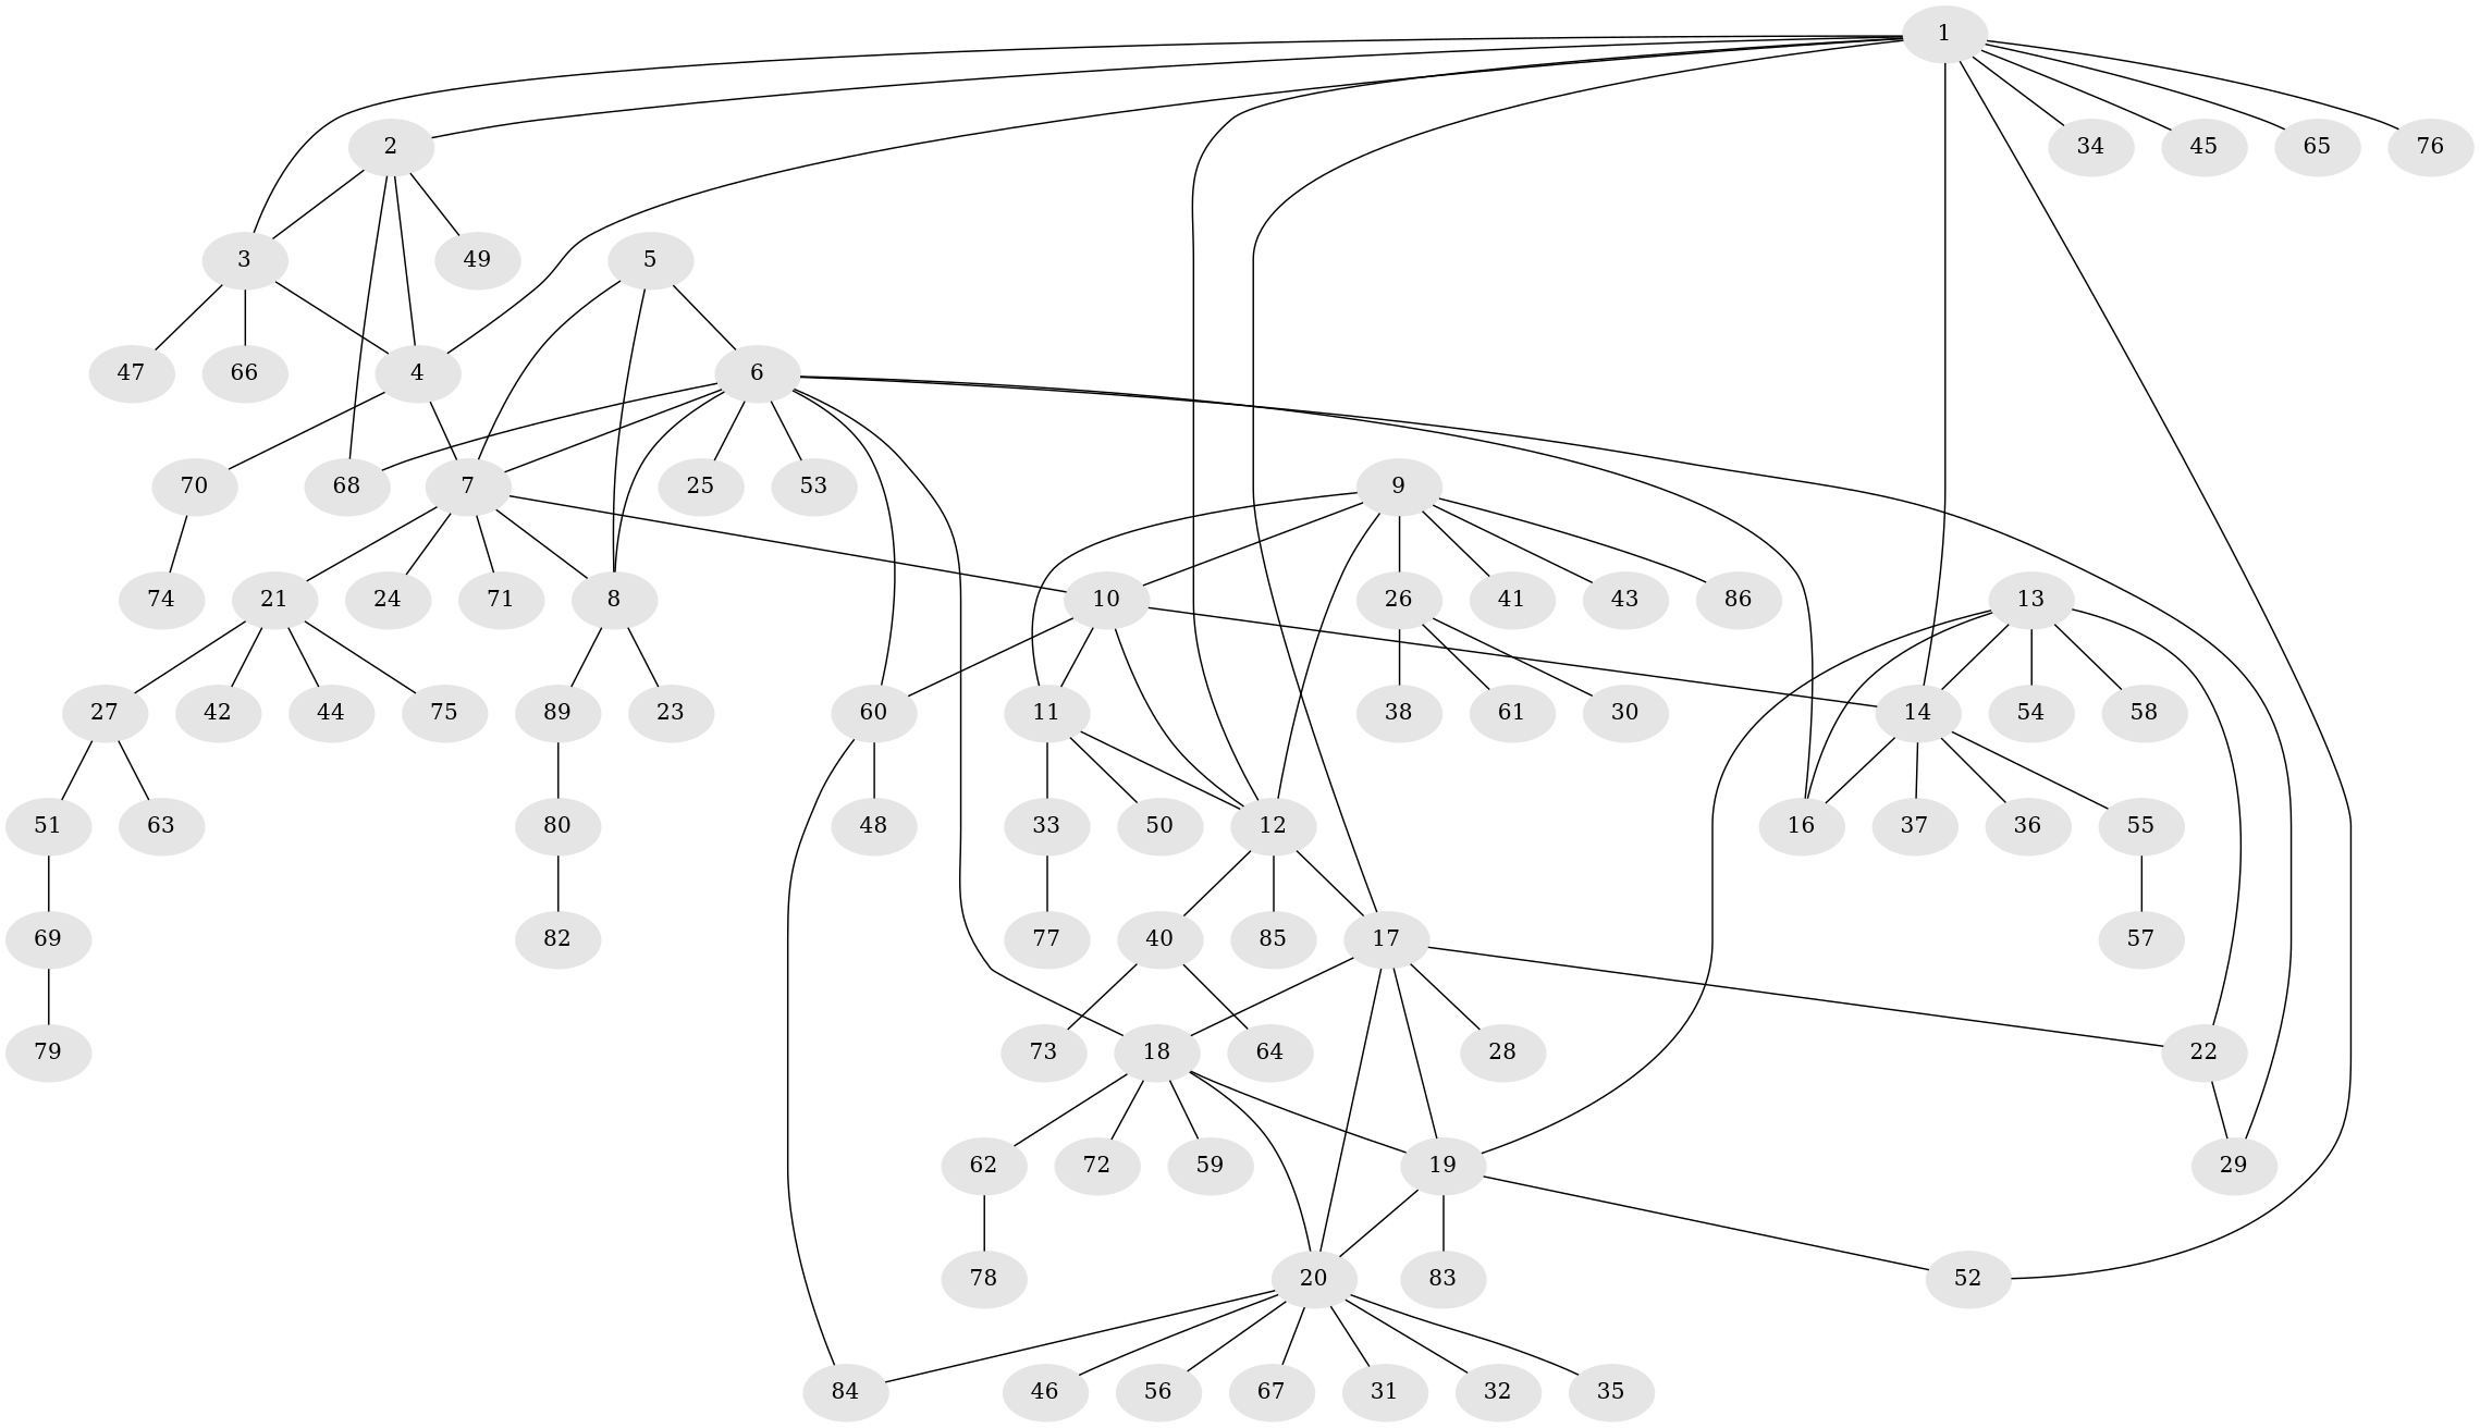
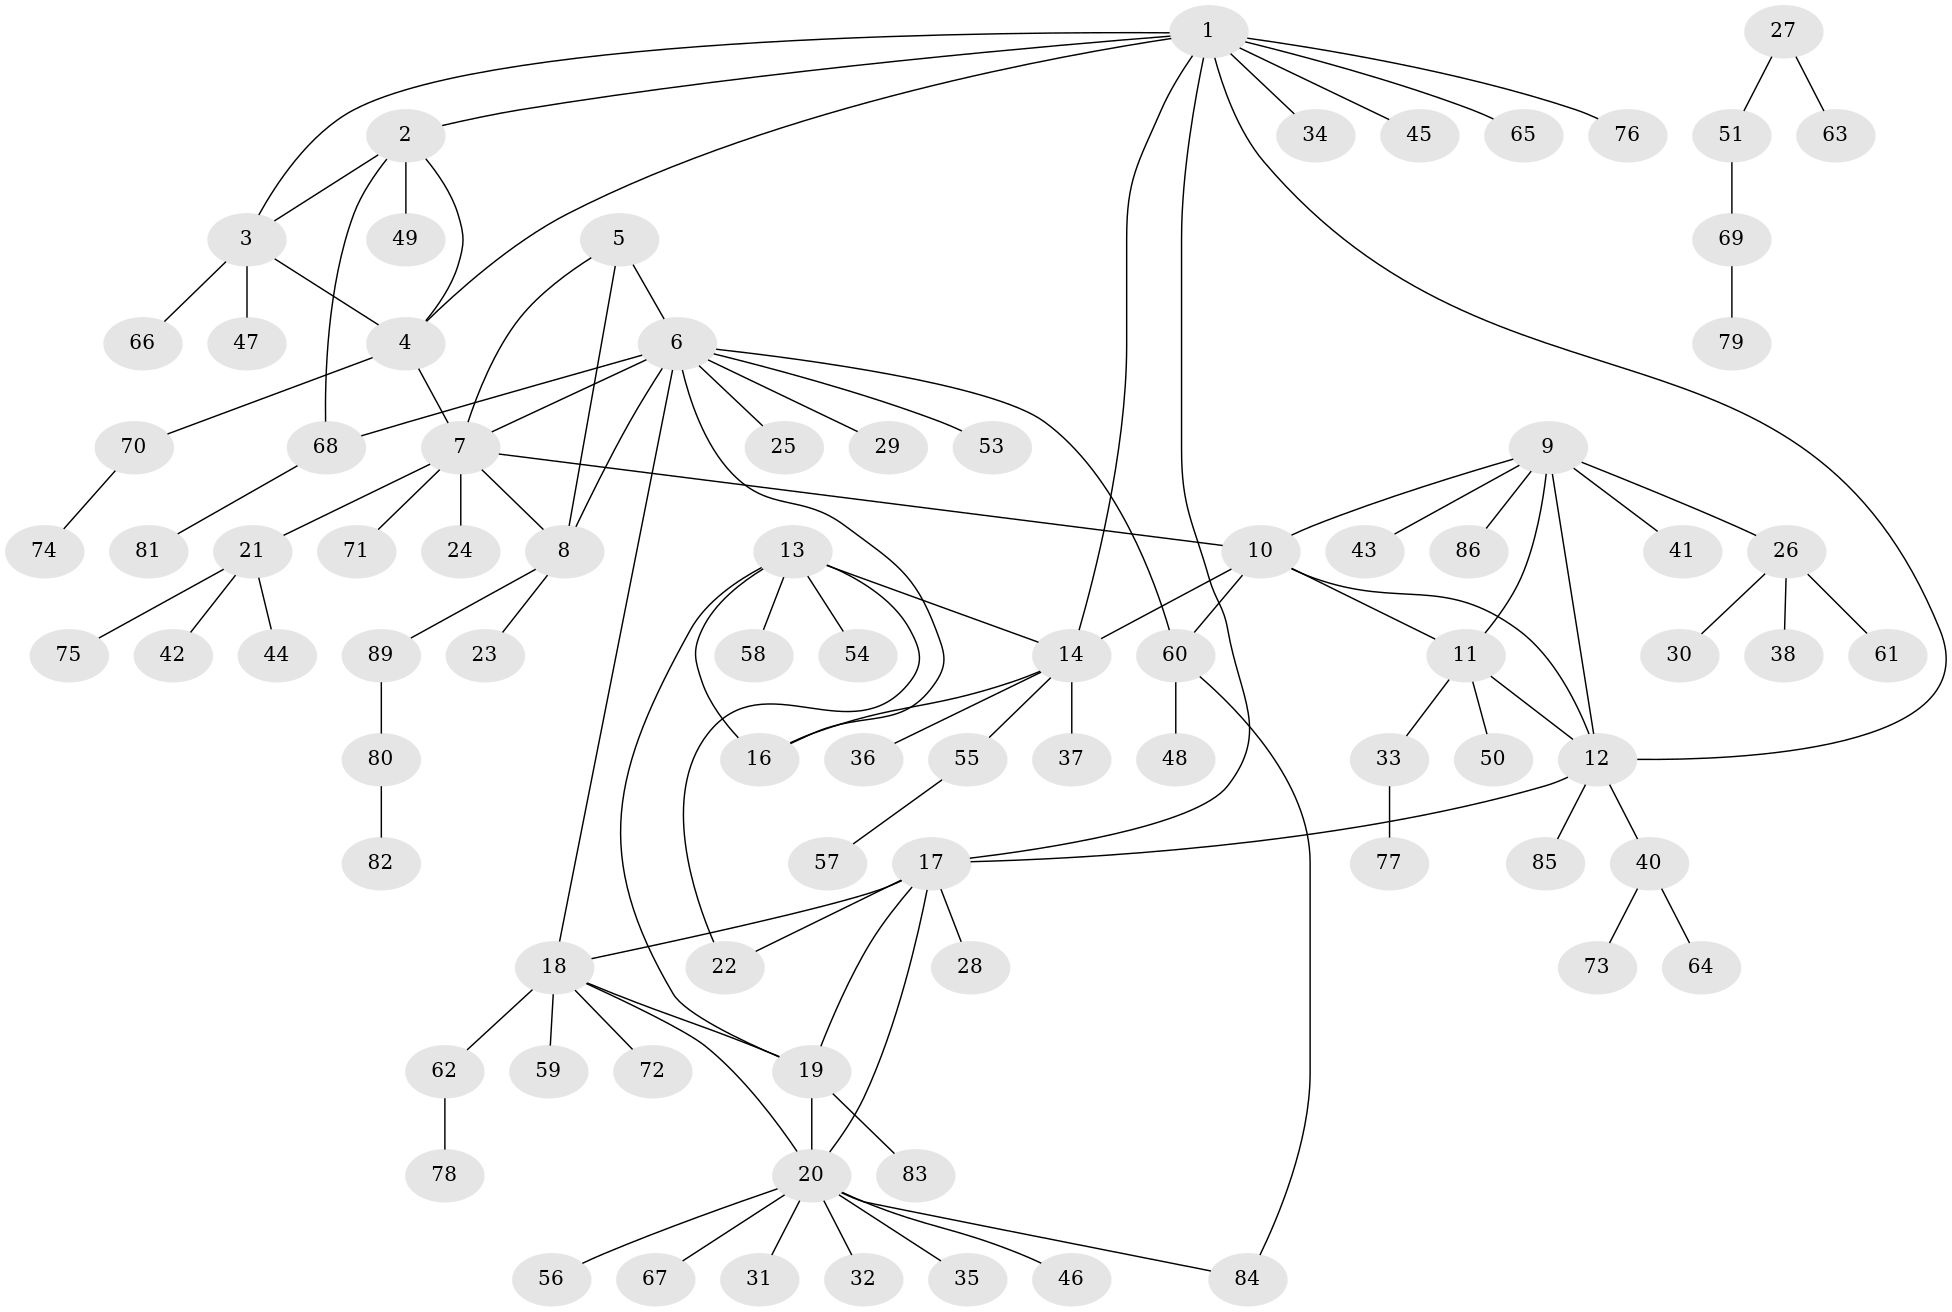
  graph {
    node [color=gray90 style=filled]
    1
    2
    3
    4
    12
    14
    17
    34
    45
-   52
    65
    76
    49
    68
    47
    66
    7
    70
    40
    85
    16
    36
    37
    55
    18
    19
    22
    20
    28
+   81
    8
    10
    21
    24
    71
    74
    5
    6
    25
    29
    53
    60
    23
    n44 [label=89]
    59
    62
    72
    48
    84
    11
    27
    42
    44
    75
    80
    9
    26
    41
    43
    86
    33
    50
    30
    38
    61
    77
    64
    73
    13
    54
    58
    83
    57
    31
    32
    35
    46
    56
    67
    78
    51
    63
    69
    82
    79
    1 -- 2
    1 -- 3
    1 -- 4
    1 -- 12
    1 -- 14
    1 -- 17
    1 -- 34
    1 -- 45
-   1 -- 52
    1 -- 65
    1 -- 76
    2 -- 3
    2 -- 4
    2 -- 49
    2 -- 68
    3 -- 4
    3 -- 47
    3 -- 66
    4 -- 7
    4 -- 70
    12 -- 17
    12 -- 40
    12 -- 85
    14 -- 16
    14 -- 36
    14 -- 37
    14 -- 55
    17 -- 18
    17 -- 19
    17 -- 22
    17 -- 20
    17 -- 28
+   68 -- 81
    7 -- 8
    7 -- 10
    7 -- 21
    7 -- 24
    7 -- 71
    70 -- 74
    40 -- 64
    40 -- 73
    55 -- 57
    18 -- 19
    18 -- 20
    18 -- 59
    18 -- 62
    18 -- 72
-   19 -- 52
    19 -- 20
    19 -- 83
-   22 -- 29
    20 -- 84
    20 -- 31
    20 -- 32
    20 -- 35
    20 -- 46
    20 -- 56
    20 -- 67
    8 -- 23
    8 -- n44
    10 -- 12
    10 -- 14
    10 -- 60
    10 -- 11
-   21 -- 27
    21 -- 42
    21 -- 44
    21 -- 75
    5 -- 7
    5 -- 8
    5 -- 6
    6 -- 68
    6 -- 7
    6 -- 16
    6 -- 18
    6 -- 8
    6 -- 25
    6 -- 29
    6 -- 53
    6 -- 60
    60 -- 48
    60 -- 84
    n44 -- 80
    62 -- 78
    11 -- 12
    11 -- 33
    11 -- 50
    27 -- 51
    27 -- 63
    80 -- 82
    9 -- 12
    9 -- 10
    9 -- 11
    9 -- 26
    9 -- 41
    9 -- 43
    9 -- 86
    26 -- 30
    26 -- 38
    26 -- 61
    33 -- 77
    13 -- 14
    13 -- 16
    13 -- 19
    13 -- 22
    13 -- 54
    13 -- 58
    51 -- 69
    69 -- 79
  }
